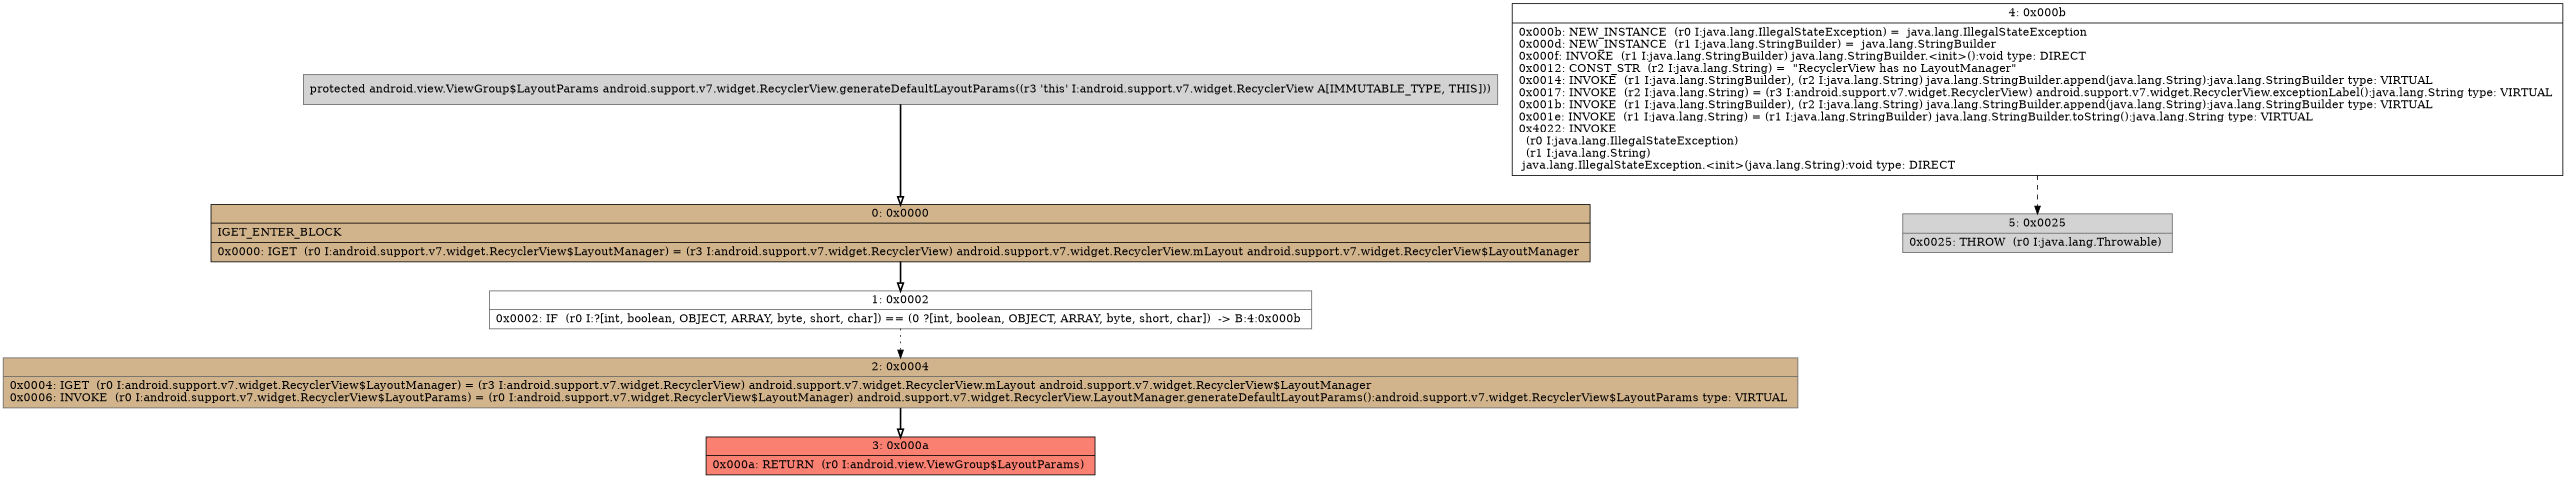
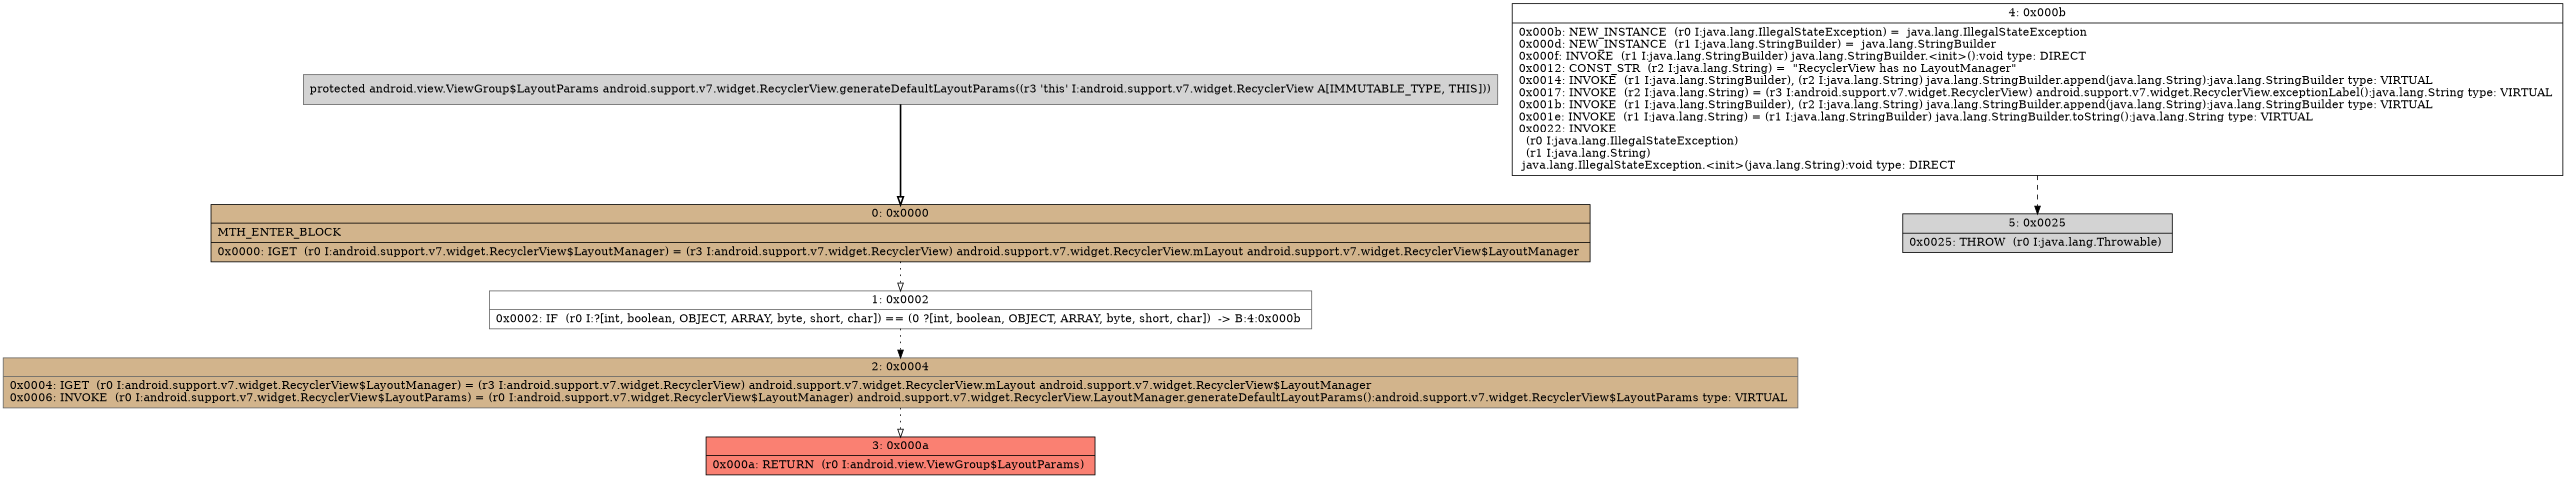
  digraph {
    node [color=gray40 fillcolor=tan shape=record style=filled]
    edge [arrowhead=onormal style=dotted]
-   n1 [color=black label="{0\:\ 0x0000|IGET_ENTER_BLOCK\l|0x0000: IGET  (r0 I:android.support.v7.widget.RecyclerView$LayoutManager) = (r3 I:android.support.v7.widget.RecyclerView) android.support.v7.widget.RecyclerView.mLayout android.support.v7.widget.RecyclerView$LayoutManager \l}"]
+   n1 [color=black label="{0\:\ 0x0000|MTH_ENTER_BLOCK\l|0x0000: IGET  (r0 I:android.support.v7.widget.RecyclerView$LayoutManager) = (r3 I:android.support.v7.widget.RecyclerView) android.support.v7.widget.RecyclerView.mLayout android.support.v7.widget.RecyclerView$LayoutManager \l}"]
    n2 [fillcolor=white label="{1\:\ 0x0002|0x0002: IF  (r0 I:?[int, boolean, OBJECT, ARRAY, byte, short, char]) == (0 ?[int, boolean, OBJECT, ARRAY, byte, short, char])  \-\> B:4:0x000b \l}"]
    n3 [label="{2\:\ 0x0004|0x0004: IGET  (r0 I:android.support.v7.widget.RecyclerView$LayoutManager) = (r3 I:android.support.v7.widget.RecyclerView) android.support.v7.widget.RecyclerView.mLayout android.support.v7.widget.RecyclerView$LayoutManager \l0x0006: INVOKE  (r0 I:android.support.v7.widget.RecyclerView$LayoutParams) = (r0 I:android.support.v7.widget.RecyclerView$LayoutManager) android.support.v7.widget.RecyclerView.LayoutManager.generateDefaultLayoutParams():android.support.v7.widget.RecyclerView$LayoutParams type: VIRTUAL \l}"]
    n4 [color=black fillcolor=salmon label="{3\:\ 0x000a|0x000a: RETURN  (r0 I:android.view.ViewGroup$LayoutParams) \l}"]
-   n5 [color=black fillcolor=white label="{4\:\ 0x000b|0x000b: NEW_INSTANCE  (r0 I:java.lang.IllegalStateException) =  java.lang.IllegalStateException \l0x000d: NEW_INSTANCE  (r1 I:java.lang.StringBuilder) =  java.lang.StringBuilder \l0x000f: INVOKE  (r1 I:java.lang.StringBuilder) java.lang.StringBuilder.\<init\>():void type: DIRECT \l0x0012: CONST_STR  (r2 I:java.lang.String) =  \"RecyclerView has no LayoutManager\" \l0x0014: INVOKE  (r1 I:java.lang.StringBuilder), (r2 I:java.lang.String) java.lang.StringBuilder.append(java.lang.String):java.lang.StringBuilder type: VIRTUAL \l0x0017: INVOKE  (r2 I:java.lang.String) = (r3 I:android.support.v7.widget.RecyclerView) android.support.v7.widget.RecyclerView.exceptionLabel():java.lang.String type: VIRTUAL \l0x001b: INVOKE  (r1 I:java.lang.StringBuilder), (r2 I:java.lang.String) java.lang.StringBuilder.append(java.lang.String):java.lang.StringBuilder type: VIRTUAL \l0x001e: INVOKE  (r1 I:java.lang.String) = (r1 I:java.lang.StringBuilder) java.lang.StringBuilder.toString():java.lang.String type: VIRTUAL \l0x4022: INVOKE  \l  (r0 I:java.lang.IllegalStateException)\l  (r1 I:java.lang.String)\l java.lang.IllegalStateException.\<init\>(java.lang.String):void type: DIRECT \l}"]
-   n6 [fillcolor=lightgrey label="{5\:\ 0x0025|0x0025: THROW  (r0 I:java.lang.Throwable) \l}"]
+   n5 [color=black fillcolor=white label="{4\:\ 0x000b|0x000b: NEW_INSTANCE  (r0 I:java.lang.IllegalStateException) =  java.lang.IllegalStateException \l0x000d: NEW_INSTANCE  (r1 I:java.lang.StringBuilder) =  java.lang.StringBuilder \l0x000f: INVOKE  (r1 I:java.lang.StringBuilder) java.lang.StringBuilder.\<init\>():void type: DIRECT \l0x0012: CONST_STR  (r2 I:java.lang.String) =  \"RecyclerView has no LayoutManager\" \l0x0014: INVOKE  (r1 I:java.lang.StringBuilder), (r2 I:java.lang.String) java.lang.StringBuilder.append(java.lang.String):java.lang.StringBuilder type: VIRTUAL \l0x0017: INVOKE  (r2 I:java.lang.String) = (r3 I:android.support.v7.widget.RecyclerView) android.support.v7.widget.RecyclerView.exceptionLabel():java.lang.String type: VIRTUAL \l0x001b: INVOKE  (r1 I:java.lang.StringBuilder), (r2 I:java.lang.String) java.lang.StringBuilder.append(java.lang.String):java.lang.StringBuilder type: VIRTUAL \l0x001e: INVOKE  (r1 I:java.lang.String) = (r1 I:java.lang.StringBuilder) java.lang.StringBuilder.toString():java.lang.String type: VIRTUAL \l0x0022: INVOKE  \l  (r0 I:java.lang.IllegalStateException)\l  (r1 I:java.lang.String)\l java.lang.IllegalStateException.\<init\>(java.lang.String):void type: DIRECT \l}"]
+   n6 [color=black fillcolor=lightgrey label="{5\:\ 0x0025|0x0025: THROW  (r0 I:java.lang.Throwable) \l}"]
    n7 [fillcolor=lightgrey label="{protected android.view.ViewGroup$LayoutParams android.support.v7.widget.RecyclerView.generateDefaultLayoutParams((r3 'this' I:android.support.v7.widget.RecyclerView A[IMMUTABLE_TYPE, THIS])) }"]
-   n1 -> n2 [style=bold]
+   n1 -> n2
    n2 -> n3 [arrowhead=normal]
-   n3 -> n4 [style=bold]
+   n3 -> n4
    n5 -> n6 [arrowhead=normal style=dashed]
    n7 -> n1 [style=bold]
  }
